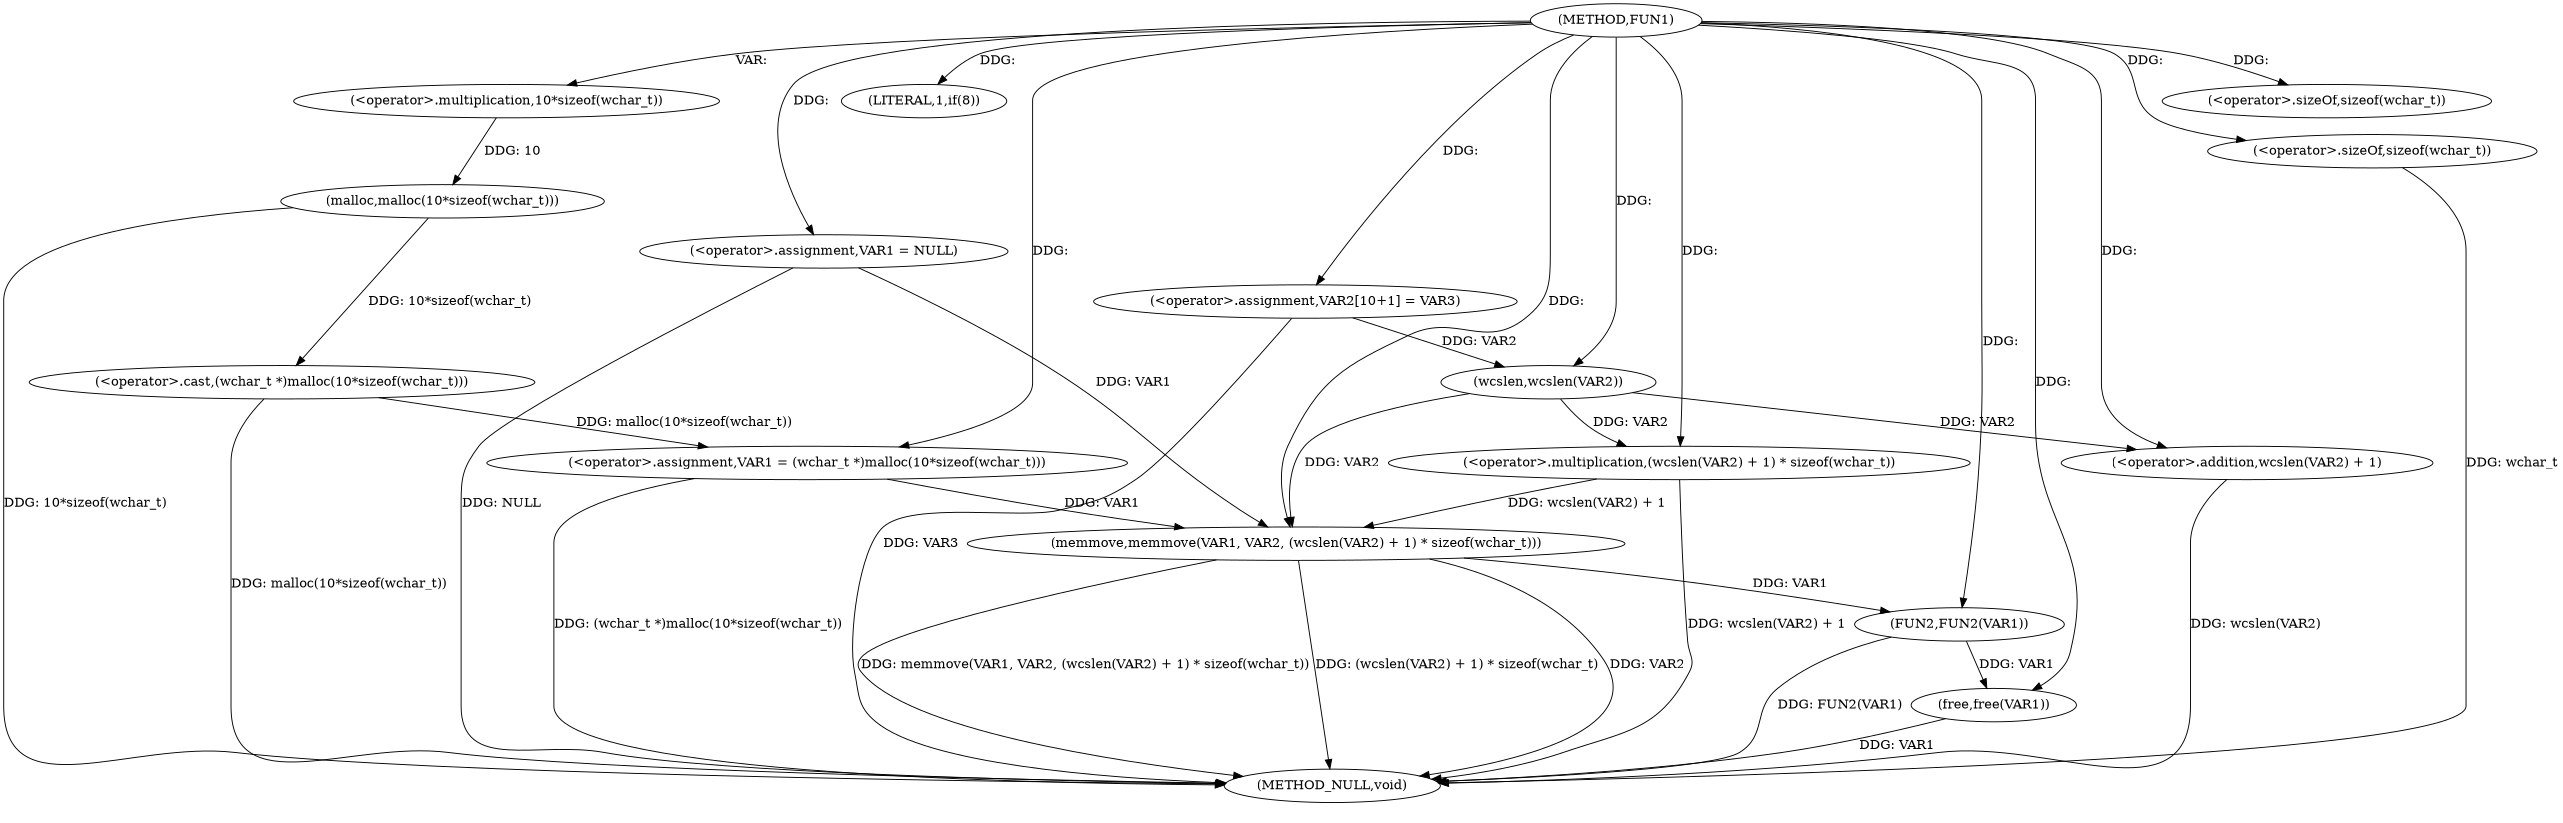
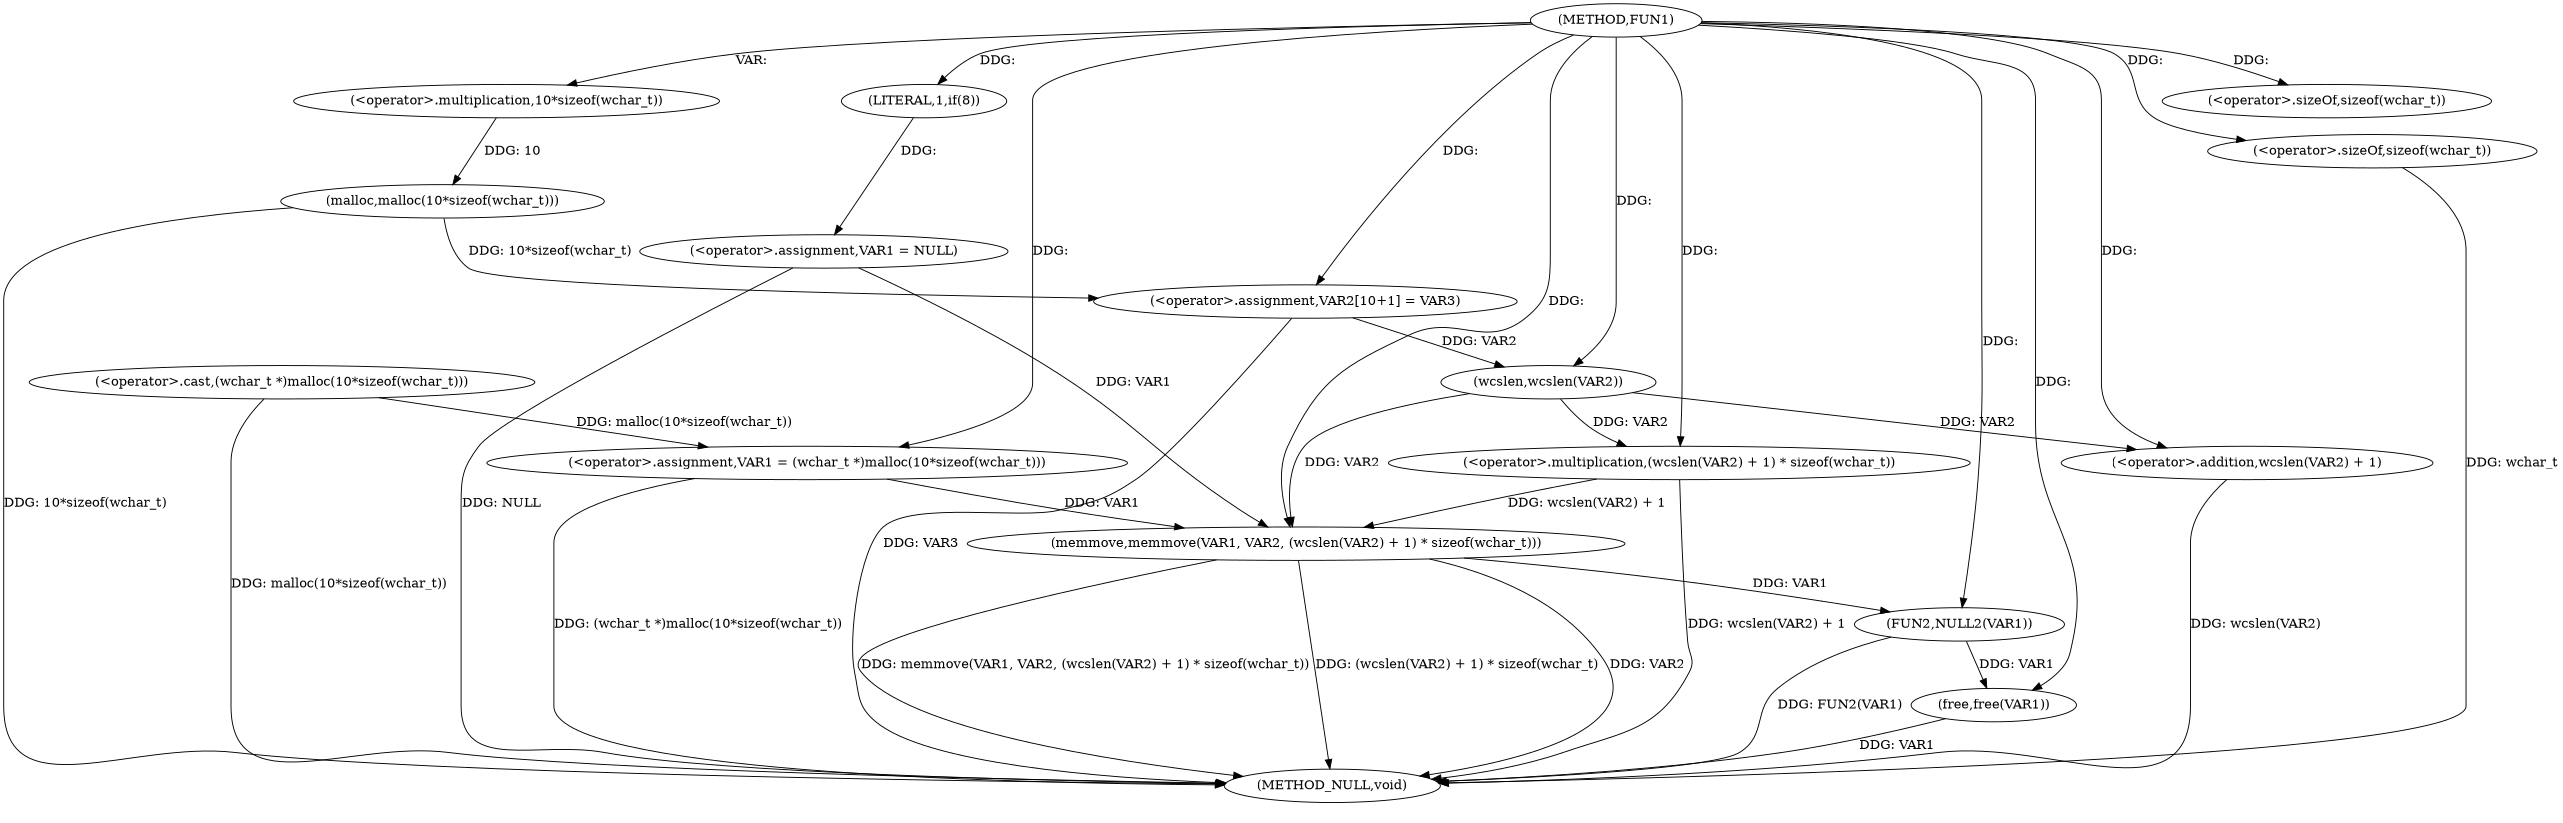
  digraph {
    n1 [label="(METHOD,FUN1)"]
    n2 [label="(<operator>.assignment,VAR1 = NULL)"]
    n3 [label="(LITERAL,1,if(8))"]
    n4 [label="(<operator>.assignment,VAR1 = (wchar_t *)malloc(10*sizeof(wchar_t)))"]
    n5 [label="(<operator>.multiplication,10*sizeof(wchar_t))"]
    n6 [label="(<operator>.sizeOf,sizeof(wchar_t))"]
    n7 [label="(<operator>.assignment,VAR2[10+1] = VAR3)"]
    n8 [label="(memmove,memmove(VAR1, VAR2, (wcslen(VAR2) + 1) * sizeof(wchar_t)))"]
    n9 [label="(<operator>.multiplication,(wcslen(VAR2) + 1) * sizeof(wchar_t))"]
    n10 [label="(<operator>.addition,wcslen(VAR2) + 1)"]
    n11 [label="(wcslen,wcslen(VAR2))"]
    n12 [label="(<operator>.sizeOf,sizeof(wchar_t))"]
-   n13 [label="(FUN2,FUN2(VAR1))"]
+   n13 [label="(FUN2,NULL2(VAR1))"]
    n14 [label="(free,free(VAR1))"]
    n15 [label="(METHOD_NULL,void)"]
    n16 [label="(malloc,malloc(10*sizeof(wchar_t)))"]
    n17 [label="(<operator>.cast,(wchar_t *)malloc(10*sizeof(wchar_t)))"]
-   n1 -> n2 [label="DDG: "]
+   n3 -> n2 [label="DDG: "]
    n1 -> n3 [label="DDG: "]
    n1 -> n4 [label="DDG: "]
    n1 -> n5 [label="VAR: "]
    n1 -> n6 [label="DDG: "]
    n1 -> n7 [label="DDG: "]
    n1 -> n8 [label="DDG: "]
    n1 -> n9 [label="DDG: "]
    n1 -> n10 [label="DDG: "]
    n1 -> n11 [label="DDG: "]
    n1 -> n12 [label="DDG: "]
    n1 -> n13 [label="DDG: "]
    n1 -> n14 [label="DDG: "]
    n2 -> n8 [label="DDG: VAR1"]
    n2 -> n15 [label="DDG: NULL"]
    n4 -> n8 [label="DDG: VAR1"]
    n4 -> n15 [label="DDG: (wchar_t *)malloc(10*sizeof(wchar_t))"]
    n5 -> n16 [label="DDG: 10"]
    n7 -> n11 [label="DDG: VAR2"]
    n7 -> n15 [label="DDG: VAR3"]
    n8 -> n13 [label="DDG: VAR1"]
    n8 -> n15 [label="DDG: (wcslen(VAR2) + 1) * sizeof(wchar_t)"]
    n8 -> n15 [label="DDG: VAR2"]
    n8 -> n15 [label="DDG: memmove(VAR1, VAR2, (wcslen(VAR2) + 1) * sizeof(wchar_t))"]
    n9 -> n8 [label="DDG: wcslen(VAR2) + 1"]
    n9 -> n15 [label="DDG: wcslen(VAR2) + 1"]
    n10 -> n15 [label="DDG: wcslen(VAR2)"]
    n11 -> n8 [label="DDG: VAR2"]
    n11 -> n9 [label="DDG: VAR2"]
    n11 -> n10 [label="DDG: VAR2"]
    n12 -> n15 [label="DDG: wchar_t"]
    n13 -> n14 [label="DDG: VAR1"]
    n13 -> n15 [label="DDG: FUN2(VAR1)"]
    n14 -> n15 [label="DDG: VAR1"]
    n16 -> n15 [label="DDG: 10*sizeof(wchar_t)"]
-   n16 -> n17 [label="DDG: 10*sizeof(wchar_t)"]
+   n16 -> n7 [label="DDG: 10*sizeof(wchar_t)"]
    n17 -> n4 [label="DDG: malloc(10*sizeof(wchar_t))"]
    n17 -> n15 [label="DDG: malloc(10*sizeof(wchar_t))"]
  }
